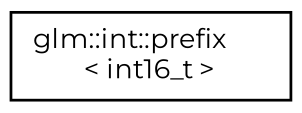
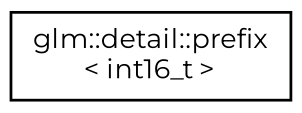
  digraph {
    rankdir=TB
    fontname=Montserrat
-   n1 [color=black fillcolor=white fontname=Montserrat fontsize=10 height=0.2 label="glm::int::prefix\l\< int16_t \>" shape=record style=filled width=0.4]
+   n1 [color=black fillcolor=white fontname=Montserrat fontsize=10 height=0.2 label="glm::detail::prefix\l\< int16_t \>" shape=record style=filled width=0.4]
  }
